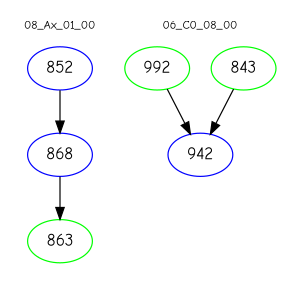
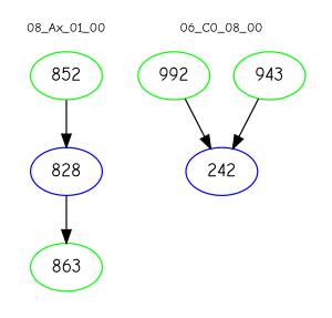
  digraph {
    fontname="Comic Neue"
    node [color=green fontname="Comic Neue"]
    edge [color=black fontname="Comic Neue"]
-   n1 [color=blue label=852]
-   n2 [color=blue label=868]
+   n1 [label=852]
+   n2 [color=blue label=828]
    n3 [label=863]
-   n4 [label=843]
-   n5 [color=blue label=942]
+   n4 [label=943]
+   n5 [color=blue label=242]
    n6 [label=992]
    subgraph cluster_1 {
      color=white
      fontsize=10
      label="08_Ax_01_00"
      n1
      n2
      n3
    }
    subgraph cluster_2 {
      color=white
      fontsize=10
      label="06_C0_08_00"
      n4
      n5
      n6
    }
    n1 -> n2
    n2 -> n3
    n4 -> n5
    n6 -> n5
  }
